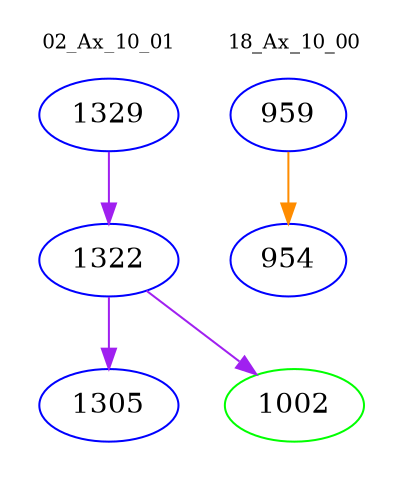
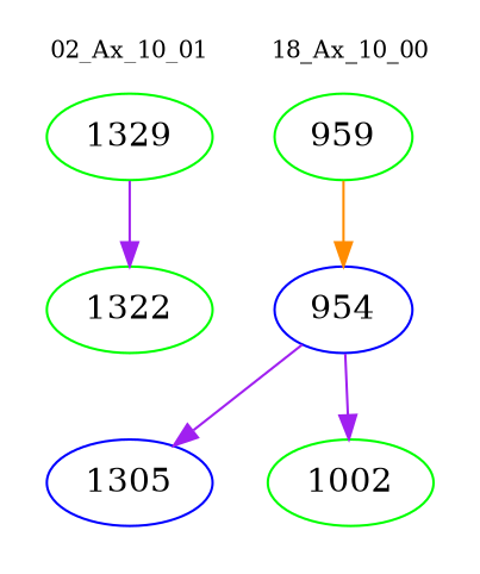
  digraph {
    node [color=green]
    edge [color=purple]
-   n1 [color=blue label=1329]
-   n2 [color=blue label=1322]
+   n1 [label=1329]
+   n2 [label=1322]
    n3 [color=blue label=1305]
-   n4 [color=blue label=959]
+   n4 [label=959]
    n5 [color=blue label=954]
    n6 [label=1002]
    subgraph cluster_1 {
      color=white
      fontsize=10
      label="02_Ax_10_01"
      n1
      n2
      n3
    }
    subgraph cluster_2 {
      color=white
      fontsize=10
      label="18_Ax_10_00"
      n4
      n5
      n6
    }
    n1 -> n2
-   n2 -> n3
+   n5 -> n3
    n4 -> n5 [color=darkorange]
-   n2 -> n6
+   n5 -> n6
  }
